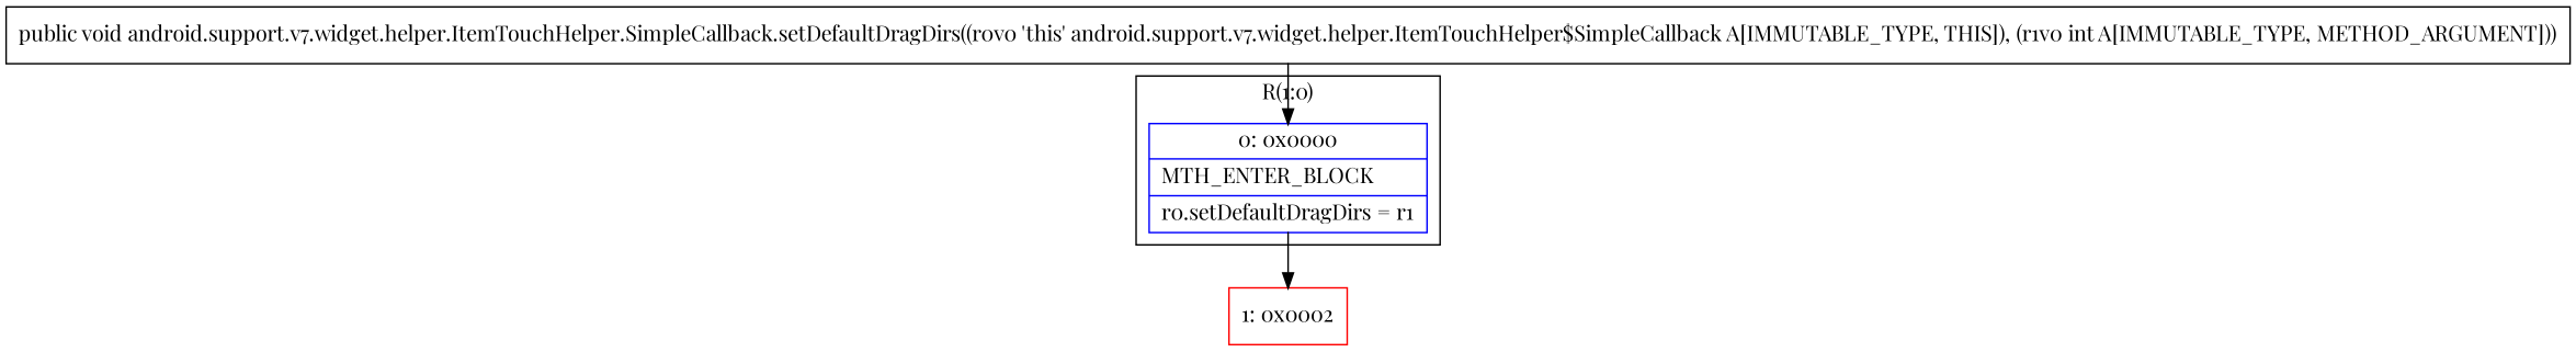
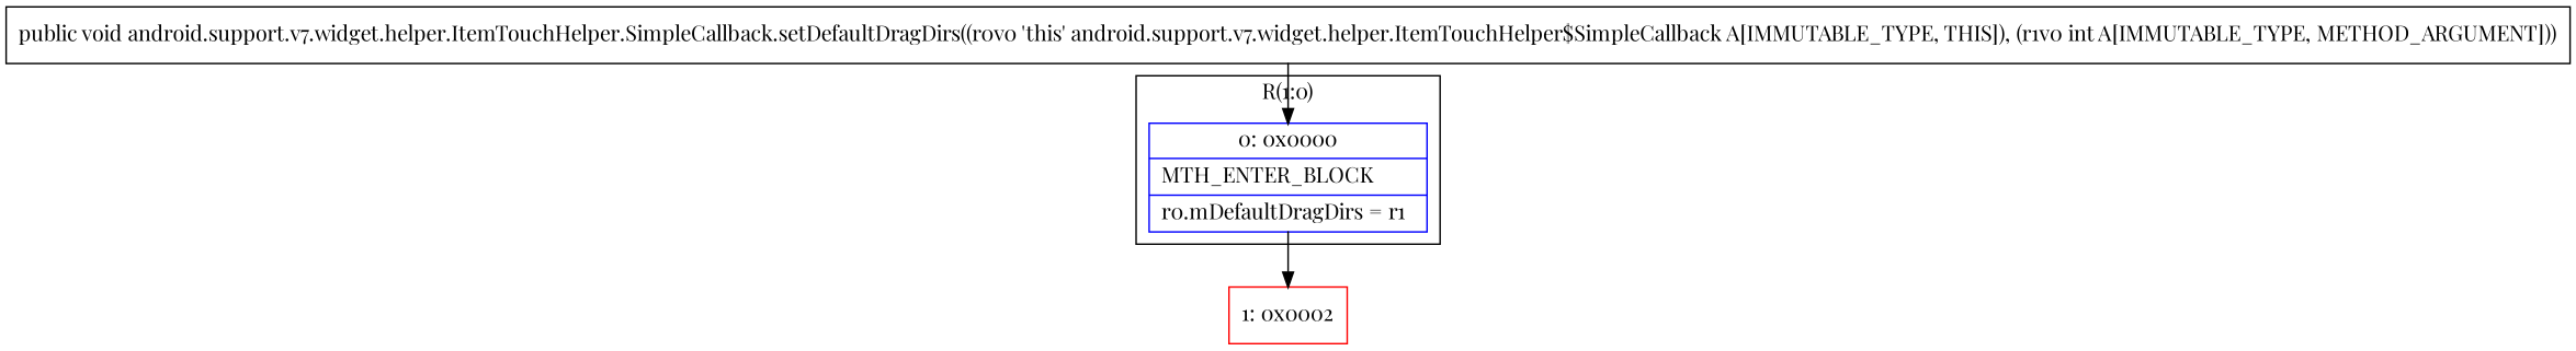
  digraph {
    fontname="Playfair Display"
    node [shape=record fontname="Playfair Display"]
    edge [fontname="Playfair Display"]
-   n1 [color=blue label="{0\:\ 0x0000|MTH_ENTER_BLOCK\l|r0.setDefaultDragDirs = r1\l}"]
+   n1 [color=blue label="{0\:\ 0x0000|MTH_ENTER_BLOCK\l|r0.mDefaultDragDirs = r1\l}"]
    n2 [color=red label="{1\:\ 0x0002}"]
    n3 [label="{public void android.support.v7.widget.helper.ItemTouchHelper.SimpleCallback.setDefaultDragDirs((r0v0 'this' android.support.v7.widget.helper.ItemTouchHelper$SimpleCallback A[IMMUTABLE_TYPE, THIS]), (r1v0 int A[IMMUTABLE_TYPE, METHOD_ARGUMENT])) }"]
    subgraph cluster_1 {
      label="R(1:0)"
      n1
    }
    n1 -> n2
    n3 -> n1
  }
